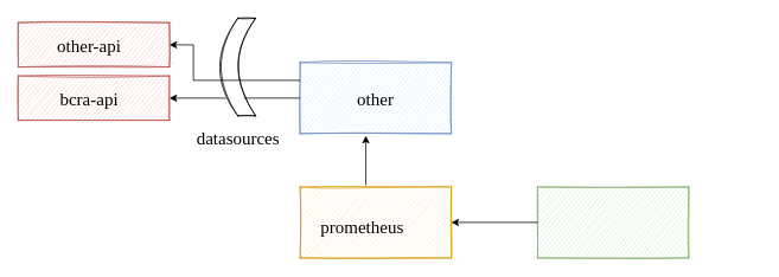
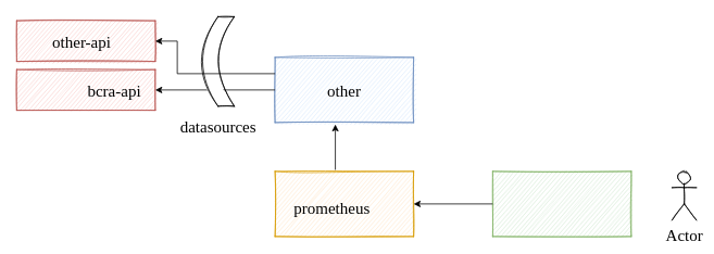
  <mxCell id="0" />
  <mxCell id="1" parent="0" />
  <mxCell id="2" value="" style="rounded=0;whiteSpace=wrap;html=1;fillColor=#dae8fc;strokeColor=#6c8ebf;sketch=1;" vertex="1" parent="1"><mxGeometry x="337" y="70" width="170" height="80" as="geometry" /></mxCell>
  <mxCell id="3" value="other" style="text;strokeColor=none;fillColor=none;align=center;verticalAlign=middle;whiteSpace=wrap;rounded=0;sketch=1;html=1;labelBackgroundColor=none;fontFamily=Kalam;fontSource=https%3A%2F%2Ffonts.googleapis.com%2Fcss%3Ffamily%3DKalam;fontSize=20;" vertex="1" parent="1"><mxGeometry x="392" y="95" width="60" height="30" as="geometry" /></mxCell>
  <mxCell id="4" value="" style="rounded=0;whiteSpace=wrap;html=1;fillColor=#f8cecc;strokeColor=#b85450;sketch=1;" vertex="1" parent="1"><mxGeometry x="20" y="85" width="170" height="50" as="geometry" /></mxCell>
- <mxCell id="5" value="bcra-api" style="text;strokeColor=none;fillColor=none;align=center;verticalAlign=middle;whiteSpace=wrap;rounded=0;sketch=1;html=1;labelBackgroundColor=none;fontFamily=Kalam;fontSource=https%3A%2F%2Ffonts.googleapis.com%2Fcss%3Ffamily%3DKalam;fontSize=20;" vertex="1" parent="1"><mxGeometry x="57" y="95" width="85.5" height="30" as="geometry" /></mxCell>
+ <mxCell id="5" value="bcra-api" style="text;strokeColor=none;fillColor=none;align=center;verticalAlign=middle;whiteSpace=wrap;rounded=0;sketch=1;html=1;labelBackgroundColor=none;fontFamily=Kalam;fontSource=https%3A%2F%2Ffonts.googleapis.com%2Fcss%3Ffamily%3DKalam;fontSize=20;" vertex="1" parent="1"><mxGeometry x="97" y="95" width="85.5" height="30" as="geometry" /></mxCell>
  <mxCell id="6" value="" style="rounded=0;whiteSpace=wrap;html=1;fillColor=#ffe6cc;strokeColor=#d79b00;sketch=1;" vertex="1" parent="1"><mxGeometry x="337" y="210" width="170" height="80" as="geometry" /></mxCell>
  <mxCell id="7" value="prometheus" style="text;strokeColor=none;fillColor=none;align=center;verticalAlign=middle;whiteSpace=wrap;rounded=0;sketch=1;html=1;labelBackgroundColor=none;fontFamily=Kalam;fontSource=https%3A%2F%2Ffonts.googleapis.com%2Fcss%3Ffamily%3DKalam;fontSize=20;" vertex="1" parent="1"><mxGeometry x="377" y="240" width="60" height="30" as="geometry" /></mxCell>
  <mxCell id="8" value="" style="rounded=0;whiteSpace=wrap;html=1;fillColor=#d5e8d4;strokeColor=#82b366;sketch=1;" vertex="1" parent="1"><mxGeometry x="604" y="210" width="170" height="80" as="geometry" /></mxCell>
  <mxCell id="9" value="" style="endArrow=classic;html=1;rounded=0;fontFamily=Dunnos;fontSize=20;entryX=1;entryY=0.5;entryDx=0;entryDy=0;" edge="1" parent="1" source="2" target="4"><mxGeometry width="50" height="50" relative="1" as="geometry"><mxPoint x="537" y="250" as="sourcePoint" /><mxPoint x="587" y="200" as="targetPoint" /></mxGeometry></mxCell>
  <mxCell id="10" value="" style="endArrow=classic;html=1;rounded=0;fontFamily=Dunnos;fontSize=20;entryX=0.435;entryY=1.029;entryDx=0;entryDy=0;entryPerimeter=0;exitX=0.435;exitY=-0.023;exitDx=0;exitDy=0;exitPerimeter=0;" edge="1" parent="1" source="6" target="2"><mxGeometry width="50" height="50" relative="1" as="geometry"><mxPoint x="537" y="250" as="sourcePoint" /><mxPoint x="587" y="200" as="targetPoint" /></mxGeometry></mxCell>
  <mxCell id="11" value="" style="endArrow=classic;html=1;rounded=0;fontFamily=Dunnos;fontSize=20;exitX=0;exitY=0.5;exitDx=0;exitDy=0;" edge="1" parent="1" source="8" target="6"><mxGeometry width="50" height="50" relative="1" as="geometry"><mxPoint x="537" y="250" as="sourcePoint" /><mxPoint x="587" y="200" as="targetPoint" /></mxGeometry></mxCell>
  <mxCell id="12" value="" style="shape=dataStorage;whiteSpace=wrap;html=1;fixedSize=1;labelBackgroundColor=none;sketch=1;fontFamily=Dunnos;fontSize=20;" vertex="1" parent="1"><mxGeometry x="247" y="20" width="40" height="110" as="geometry" /></mxCell>
  <mxCell id="13" value="datasources" style="text;strokeColor=none;fillColor=none;align=center;verticalAlign=middle;whiteSpace=wrap;rounded=0;sketch=1;html=1;labelBackgroundColor=none;fontFamily=Kalam;fontSource=https%3A%2F%2Ffonts.googleapis.com%2Fcss%3Ffamily%3DKalam;fontSize=20;" vertex="1" parent="1"><mxGeometry x="229.5" y="140" width="75" height="30" as="geometry" /></mxCell>
  <mxCell id="14" value="" style="rounded=0;whiteSpace=wrap;html=1;fillColor=#f8cecc;strokeColor=#b85450;sketch=1;" vertex="1" parent="1"><mxGeometry x="20" y="25" width="170" height="50" as="geometry" /></mxCell>
  <mxCell id="15" value="other-api" style="text;strokeColor=none;fillColor=none;align=center;verticalAlign=middle;whiteSpace=wrap;rounded=0;sketch=1;html=1;labelBackgroundColor=none;fontFamily=Kalam;fontSource=https%3A%2F%2Ffonts.googleapis.com%2Fcss%3Ffamily%3DKalam;fontSize=20;" vertex="1" parent="1"><mxGeometry x="57" y="35" width="85.5" height="30" as="geometry" /></mxCell>
  <mxCell id="16" value="" style="endArrow=none;html=1;rounded=0;fontFamily=Dunnos;fontSize=20;" edge="1" parent="1"><mxGeometry width="50" height="50" relative="1" as="geometry"><mxPoint x="217" y="90" as="sourcePoint" /><mxPoint x="217" y="50" as="targetPoint" /></mxGeometry></mxCell>
  <mxCell id="17" value="" style="endArrow=none;html=1;rounded=0;fontFamily=Dunnos;fontSize=20;" edge="1" parent="1"><mxGeometry width="50" height="50" relative="1" as="geometry"><mxPoint x="217" y="90" as="sourcePoint" /><mxPoint x="337" y="90" as="targetPoint" /></mxGeometry></mxCell>
  <mxCell id="18" value="" style="endArrow=classic;html=1;rounded=0;fontFamily=Dunnos;fontSize=20;entryX=1;entryY=0.5;entryDx=0;entryDy=0;" edge="1" parent="1" target="14"><mxGeometry width="50" height="50" relative="1" as="geometry"><mxPoint x="217" y="50" as="sourcePoint" /><mxPoint x="437" y="140" as="targetPoint" /></mxGeometry></mxCell>
+ <mxCell id="19" value="Actor" style="shape=umlActor;verticalLabelPosition=bottom;verticalAlign=top;html=1;outlineConnect=0;labelBackgroundColor=none;sketch=1;fontFamily=Dunnos;fontSize=20;" vertex="1" parent="1"><mxGeometry x="824" y="210" width="30" height="60" as="geometry" /></mxCell>
